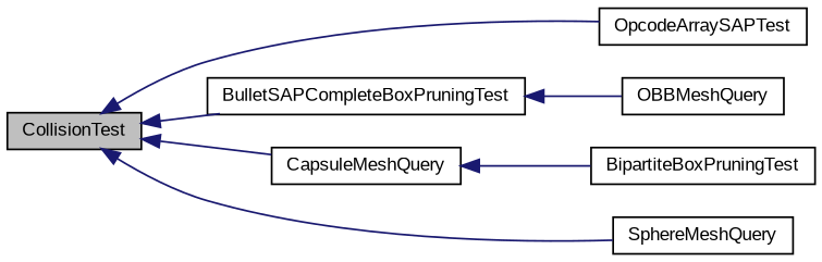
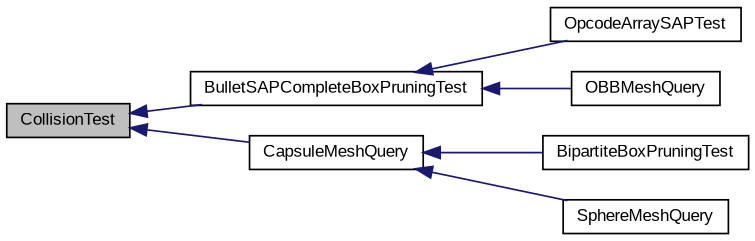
  digraph {
    fontname="Liberation Sans"
    rankdir=LR
    node [color=black fillcolor=white fontname="Liberation Sans" fontsize=10 shape=record style=filled]
    edge [color=midnightblue dir=back fontname="Liberation Sans" fontsize=10 labelfontname=Helvetica labelfontsize=10 style=solid]
    n1 [fillcolor=grey75 fontcolor=black height=0.2 label=CollisionTest width=0.4]
    n2 [height=0.2 label=BulletSAPCompleteBoxPruningTest width=0.4]
    n3 [height=0.2 label=CapsuleMeshQuery width=0.4]
    n4 [height=0.2 label=OpcodeArraySAPTest width=0.4]
    n5 [height=0.2 label=SphereMeshQuery width=0.4]
    n6 [height=0.2 label=BipartiteBoxPruningTest width=0.4]
    n7 [height=0.2 label=OBBMeshQuery width=0.4]
    n1 -> n2
    n1 -> n3
-   n1 -> n4
-   n1 -> n5
+   n2 -> n4
+   n3 -> n5
    n2 -> n7
    n3 -> n6
  }
